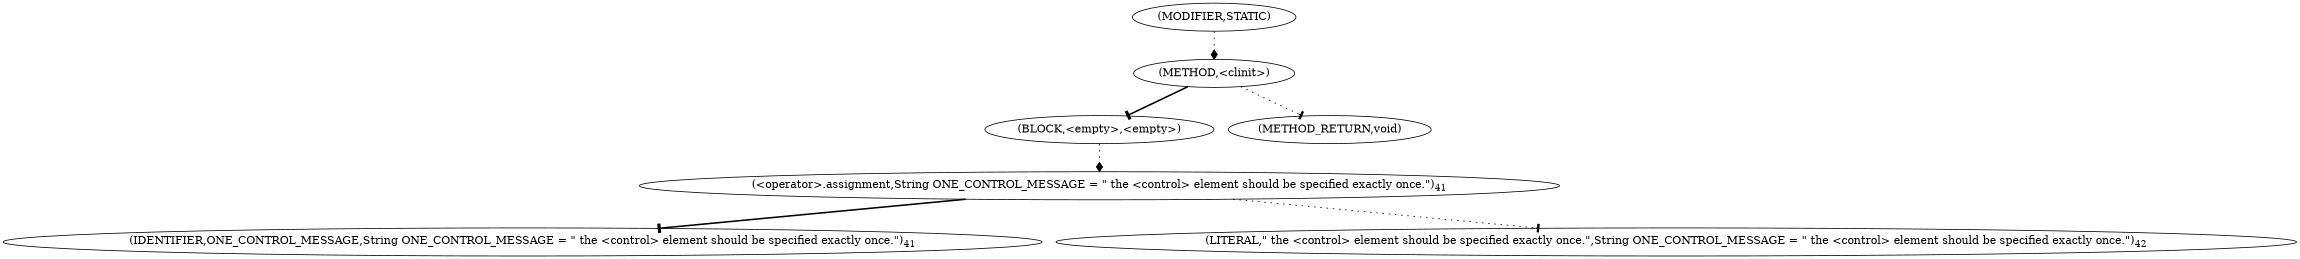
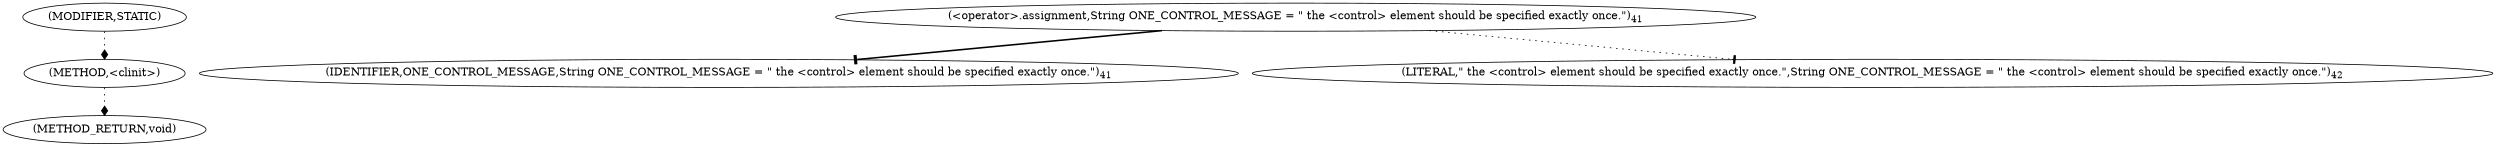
  digraph {
    edge [arrowhead=tee style=dotted]
    n1 [label=<(METHOD,&lt;clinit&gt;)>]
-   n2 [label=<(BLOCK,&lt;empty&gt;,&lt;empty&gt;)>]
    n3 [label=<(METHOD_RETURN,void)>]
    n4 [label=<(&lt;operator&gt;.assignment,String ONE_CONTROL_MESSAGE = &quot; the &lt;control&gt; element should be specified exactly once.&quot;)<SUB>41</SUB>>]
    n5 [label=<(MODIFIER,STATIC)>]
    n6 [label=<(IDENTIFIER,ONE_CONTROL_MESSAGE,String ONE_CONTROL_MESSAGE = &quot; the &lt;control&gt; element should be specified exactly once.&quot;)<SUB>41</SUB>>]
    n7 [label=<(LITERAL,&quot; the &lt;control&gt; element should be specified exactly once.&quot;,String ONE_CONTROL_MESSAGE = &quot; the &lt;control&gt; element should be specified exactly once.&quot;)<SUB>42</SUB>>]
-   n1 -> n2 [style=bold]
-   n1 -> n3
-   n2 -> n4 [arrowhead=diamond]
+   n1 -> n3 [arrowhead=diamond]
    n4 -> n6 [style=bold]
    n4 -> n7
    n5 -> n1 [arrowhead=diamond]
  }
